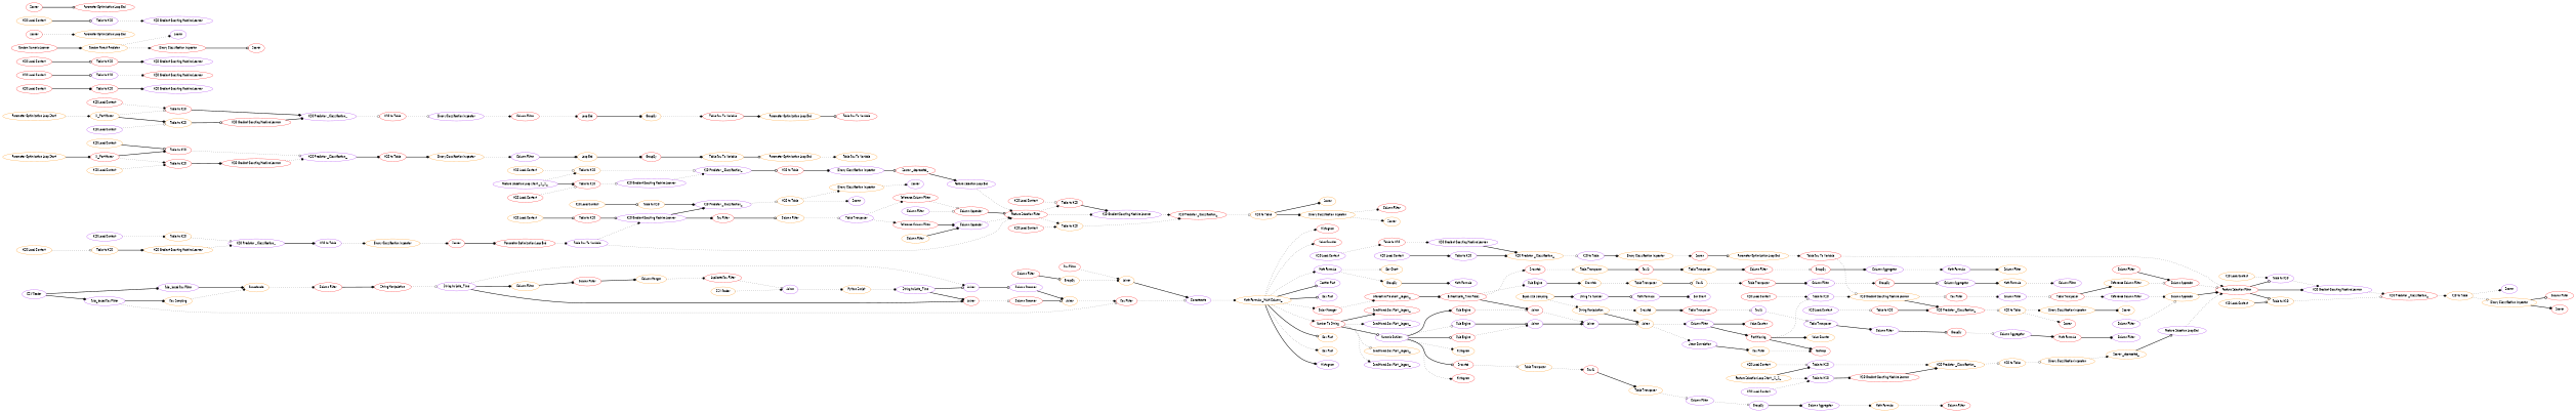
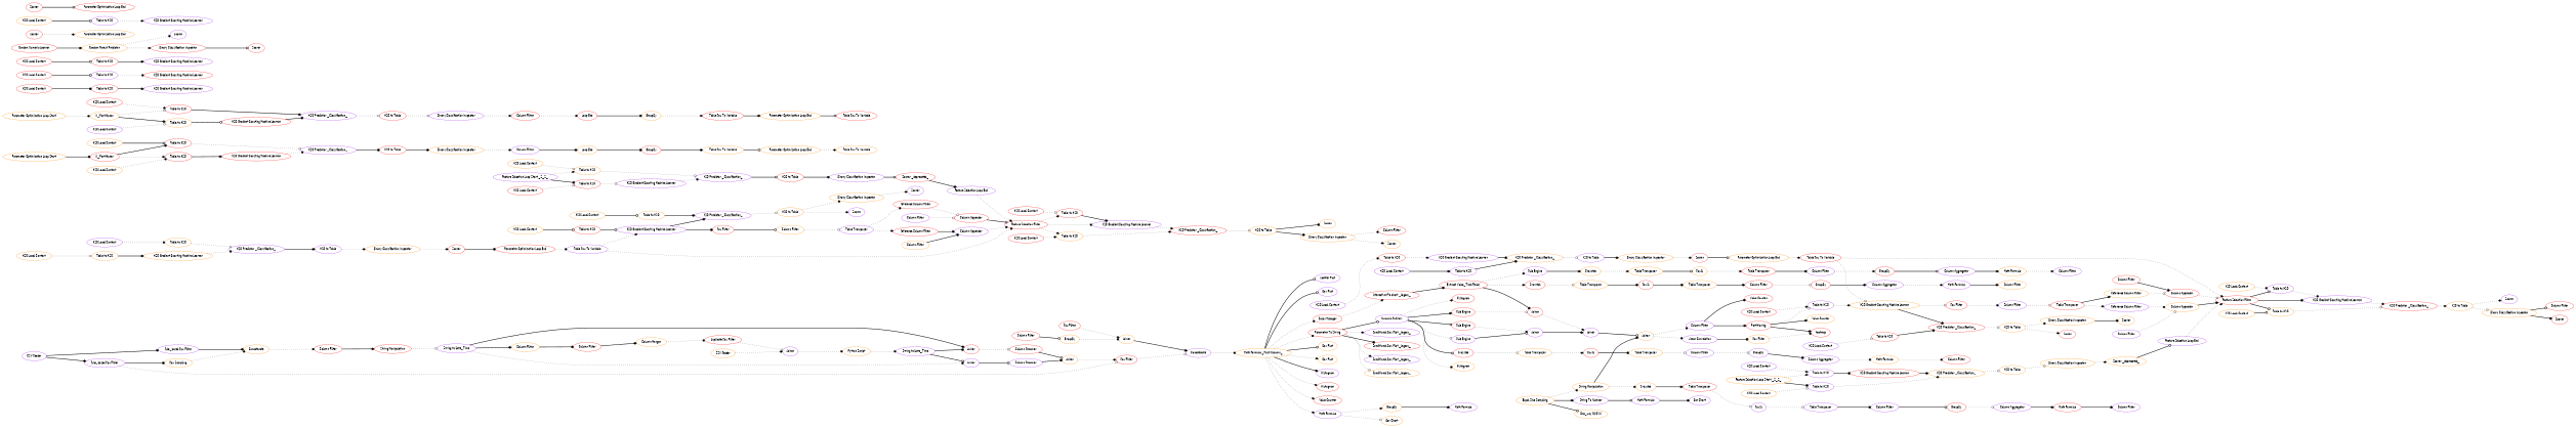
  digraph {
    fontname="Patrick Hand"
    rankdir=LR
    node [color=red fontname="Patrick Hand"]
    edge [arrowhead=diamond fontname="Patrick Hand" style=dotted]
    n1 [label=GroupBy]
    n2 [color=purple label="Column Aggregator"]
    n3 [color=purple label="Math Formula"]
    n4 [label=Joiner]
    n5 [label="Column Renamer"]
    n6 [color=darkorange label=Joiner]
    n7 [label="Column Filter"]
    n8 [label="Column Appender"]
    n9 [label="Feature Selection Filter"]
    n10 [color=purple label=Scorer]
    n11 [color=purple label="Column Filter"]
    n12 [label=GroupBy]
    n13 [color=purple label="Column Aggregator"]
    n14 [color=darkorange label="H2O Local Context"]
    n15 [color=purple label="Table to H2O"]
    n16 [color=purple label="H2O Gradient Boosting Machine Learner"]
    n17 [color=darkorange label=Concatenate]
    n18 [label="Column Filter"]
    n19 [label="String Manipulation"]
    n20 [label="H2O Local Context"]
    n21 [color=darkorange label="Table to H2O"]
    n22 [label="H2O Predictor _Classification_"]
    n23 [color=purple label="H2O Gradient Boosting Machine Learner"]
    n24 [color=darkorange label="H2O to Table"]
    n25 [label="H2O Gradient Boosting Machine Learner"]
    n26 [color=purple label="H2O Predictor _Classification_"]
    n27 [label="H2O to Table"]
    n28 [label="Column Filter"]
    n29 [label="H2O Predictor _Classification_"]
    n30 [color=darkorange label="H2O to Table"]
    n31 [color=purple label=Scorer]
    n32 [color=darkorange label="Binary Classification Inspector"]
    n33 [label="Column Filter"]
    n34 [label=Scorer]
    n35 [color=purple label="H2O Predictor _Classification_"]
    n36 [label="H2O to Table"]
    n37 [color=purple label="Binary Classification Inspector"]
    n38 [color=darkorange label="Table Transposer"]
    n39 [color=purple label="Column Filter"]
    n40 [color=purple label=GroupBy]
    n41 [label="Scorer _deprecated_"]
    n42 [color=purple label="Feature Selection Loop End"]
    n43 [label="Feature Selection Filter"]
    n44 [color=darkorange label="Table to H2O"]
    n45 [label="H2O Gradient Boosting Machine Learner"]
    n46 [label=Crosstab]
    n47 [color=darkorange label="Table Transposer"]
    n48 [label=RowID]
    n49 [color=purple label="String to Date_Time"]
    n50 [color=purple label="H2O Local Context"]
    n51 [label="Table to H2O"]
    n52 [color=purple label="H2O Gradient Boosting Machine Learner"]
    n53 [color=darkorange label="H2O to Table"]
    n54 [color=darkorange label="Binary Classification Inspector"]
    n55 [label=Scorer]
    n56 [color=darkorange label=Scorer]
    n57 [label=Scorer]
    n58 [color=darkorange label="Parameter Optimization Loop End"]
    n59 [label="Table Row To Variable"]
    n60 [label="Column Filter"]
    n61 [label="Loop End"]
    n62 [color=darkorange label=GroupBy]
    n63 [label="Table to H2O"]
    n64 [color=purple label="H2O Gradient Boosting Machine Learner"]
    n65 [color=darkorange label="Box Plot"]
    n66 [label="Column Filter"]
    n67 [label="Table to H2O"]
    n68 [label="Table to H2O"]
    n69 [label="H2O Gradient Boosting Machine Learner"]
    n70 [label="Table Row To Variable"]
-   n71 [label="Number To String"]
+   n71 [label="Parameter To String"]
    n72 [color=purple label="Conditional Box Plot _legacy_"]
    n73 [color=purple label="Numeric Outliers"]
    n74 [label="Conditional Box Plot _legacy_"]
    n75 [color=purple label="Conditional Box Plot _legacy_"]
    n76 [color=darkorange label="Conditional Box Plot _legacy_"]
    n77 [label=Histogram]
    n78 [color=purple label="Rule Engine"]
    n79 [color=darkorange label=Histogram]
    n80 [label="Rule Engine"]
    n81 [label="Rule Engine"]
    n82 [color=purple label="Rule Engine"]
    n83 [color=darkorange label=Crosstab]
    n84 [color=darkorange label="Table Transposer"]
    n85 [color=purple label="H2O Gradient Boosting Machine Learner"]
    n86 [color=purple label="H2O Predictor _Classification_"]
    n87 [label="H2O to Table"]
    n88 [color=purple label=Joiner]
    n89 [color=darkorange label="Python Script"]
    n90 [color=purple label="String to Date_Time"]
    n91 [label="H2O Local Context"]
    n92 [label="Table to H2O"]
    n93 [color=purple label="H2O Gradient Boosting Machine Learner"]
    n94 [color=darkorange label="Parameter Optimization Loop End"]
    n95 [color=darkorange label="Column Filter"]
    n96 [color=purple label="Column Appender"]
    n97 [label="Column Filter"]
    n98 [color=purple label=Scorer]
    n99 [color=darkorange label="H2O Gradient Boosting Machine Learner"]
    n100 [color=darkorange label=RowID]
    n101 [label="Table Row To Variable"]
    n102 [color=purple label="Column Filter"]
    n103 [color=purple label="String To Number"]
    n104 [color=purple label="Math Formula"]
    n105 [color=purple label="Bar Chart"]
    n106 [color=darkorange label="Table Transposer"]
    n107 [label=RowID]
    n108 [color=darkorange label="Table Transposer"]
    n109 [color=purple label=Joiner]
    n110 [color=darkorange label="H2O Local Context"]
    n111 [label="Table to H2O"]
    n112 [color=purple label="Binary Classification Inspector"]
    n113 [label="Table to H2O"]
    n114 [color=darkorange label="H2O Local Context"]
    n115 [color=darkorange label="Table to H2O"]
    n116 [color=darkorange label="Table Row To Variable"]
    n117 [color=darkorange label="Parameter Optimization Loop End"]
    n118 [color=darkorange label="Table Row To Variable"]
    n119 [label="H2O Local Context"]
    n120 [color=darkorange label="Column Filter"]
    n121 [label="Table to H2O"]
    n122 [label="H2O Predictor _Classification_"]
    n123 [color=purple label="Rule_based Row Filter"]
    n124 [color=darkorange label="Column Filter"]
    n125 [label="Column Filter"]
    n126 [color=purple label="Column Renamer"]
    n127 [label="Value Counter"]
    n128 [label="Row Filter"]
    n129 [color=darkorange label=Joiner]
    n130 [color=purple label=Concatenate]
    n131 [label=Scorer]
    n132 [color=darkorange label="Parameter Optimization Loop End"]
    n133 [color=darkorange label="Row Filter"]
    n134 [label=Heatmap]
    n135 [label="Table Transposer"]
    n136 [color=purple label="Column Filter"]
    n137 [color=purple label=Joiner]
    n138 [color=purple label=Joiner]
    n139 [color=darkorange label="Scorer _deprecated_"]
    n140 [color=purple label="Feature Selection Loop End"]
    n141 [color=purple label="Table to H2O"]
    n142 [color=darkorange label="H2O Predictor _Classification_"]
    n143 [color=purple label="H2O to Table"]
    n144 [color=darkorange label="Table to H2O"]
    n145 [color=darkorange label="H2O Local Context"]
    n146 [color=darkorange label="Table to H2O"]
    n147 [color=purple label="H2O Predictor _Classification_"]
    n148 [label="Random Numeric Learner"]
    n149 [color=darkorange label="Random Forest Predictor"]
    n150 [label="Binary Classification Inspector"]
    n151 [color=darkorange label=GroupBy]
    n152 [color=purple label="Math Formula"]
    n153 [color=darkorange label="Box Plot"]
    n154 [color=darkorange label="H2O Predictor _Classification_"]
    n155 [color=darkorange label="H2O to Table"]
    n156 [color=darkorange label="Binary Classification Inspector"]
    n157 [color=darkorange label=Joiner]
    n158 [label="H2O Gradient Boosting Machine Learner"]
    n159 [label="Row Filter"]
    n160 [color=darkorange label="Math Formula _Multi Column_"]
    n161 [color=darkorange label="H2O to Table"]
    n162 [color=darkorange label="Binary Classification Inspector"]
    n163 [color=purple label=Scorer]
    n164 [label="Color Manager"]
    n165 [label="Interactive Pie chart _legacy_"]
-   n166 [label="Extract Date_Time Fields"]
+   n166 [label="Extract Value_Time Fields"]
    n167 [color=darkorange label="Parameter Optimization Loop Start"]
    n168 [color=darkorange label=X_Partitioner]
    n169 [label="Table to H2O"]
    n170 [color=purple label=Histogram]
    n171 [label=Histogram]
    n172 [label="Value Counter"]
    n173 [color=purple label="Math Formula"]
    n174 [color=purple label="Scatter Plot"]
    n175 [color=purple label="Box Plot"]
    n176 [color=darkorange label="Bar Chart"]
    n177 [color=purple label="H2O Local Context"]
    n178 [color=purple label="Table to H2O"]
    n179 [color=darkorange label="Equal Size Sampling"]
    n180 [color=darkorange label="String Manipulation"]
+   n181 [color=darkorange label="One_way ANOVA"]
    n182 [label=Joiner]
    n183 [color=purple label="Column Filter"]
    n184 [label=Partitioning]
    n185 [color=darkorange label="Value Counter"]
    n186 [color=purple label="Table to H2O"]
    n187 [color=purple label="Column Filter"]
    n188 [color=darkorange label="Column Appender"]
    n189 [color=purple label="H2O Gradient Boosting Machine Learner"]
    n190 [color=darkorange label="H2O Local Context"]
    n191 [label="Table to H2O"]
    n192 [color=purple label="H2O Gradient Boosting Machine Learner"]
    n193 [color=darkorange label="Table to H2O"]
    n194 [color=purple label="H2O Predictor _Classification_"]
    n195 [color=purple label="H2O to Table"]
    n196 [color=darkorange label="H2O Local Context"]
    n197 [color=purple label="Table to H2O"]
    n198 [color=darkorange label="H2O Local Context"]
    n199 [label="Table Transposer"]
    n200 [color=purple label=RowID]
    n201 [color=purple label="Table Transposer"]
    n202 [color=purple label="Linear Correlation"]
    n203 [label="H2O Local Context"]
    n204 [color=darkorange label=Scorer]
    n205 [color=darkorange label="Binary Classification Inspector"]
    n206 [color=darkorange label=Scorer]
    n207 [color=purple label="Reference Column Filter"]
    n208 [color=darkorange label="Binary Classification Inspector"]
    n209 [label=Scorer]
    n210 [label=GroupBy]
    n211 [color=darkorange label="Column Filter"]
    n212 [color=purple label="Table Transposer"]
    n213 [label="Reference Column Filter"]
    n214 [label="Reference Column Filter"]
    n215 [color=darkorange label="H2O Gradient Boosting Machine Learner"]
    n216 [color=darkorange label="Column Merger"]
    n217 [label="Math Formula"]
    n218 [color=darkorange label="Binary Classification Inspector"]
    n219 [label="Row Filter"]
    n220 [color=purple label="Table to H2O"]
    n221 [label=Scorer]
    n222 [color=purple label="Column Aggregator"]
    n223 [color=darkorange label="Math Formula"]
    n224 [color=purple label="Column Filter"]
    n225 [label="Parameter Optimization Loop End"]
    n226 [label="Table Transposer"]
    n227 [color=darkorange label="Reference Column Filter"]
    n228 [color=darkorange label="Math Formula"]
    n229 [label=Crosstab]
    n230 [color=darkorange label=Crosstab]
    n231 [label="H2O Local Context"]
    n232 [color=purple label="Rule_based Row Filter"]
    n233 [color=darkorange label="Row Sampling"]
    n234 [color=darkorange label="H2O Local Context"]
    n235 [color=purple label="H2O Local Context"]
    n236 [label="Column Appender"]
    n237 [color=purple label="Table Row To Variable"]
    n238 [color=purple label="Column Filter"]
    n239 [color=darkorange label="Binary Classification Inspector"]
    n240 [label="H2O Local Context"]
    n241 [label="Row Filter"]
    n242 [color=purple label="Column Aggregator"]
    n243 [label="Duplicate Row Filter"]
    n244 [color=purple label="Column Filter"]
    n245 [color=darkorange label="Table to H2O"]
    n246 [color=darkorange label="Loop End"]
    n247 [color=purple label="Column Filter"]
    n248 [label=GroupBy]
    n249 [color=purple label="H2O Local Context"]
    n250 [label=X_Partitioner]
    n251 [label=Scorer]
    n252 [label="Parameter Optimization Loop End"]
    n253 [label="Column Filter"]
    n254 [color=darkorange label=GroupBy]
    n255 [color=purple label="CSV Reader"]
    n256 [label="H2O Local Context"]
    n257 [color=purple label="Table to H2O"]
    n258 [color=purple label="H2O Local Context"]
    n259 [color=purple label="H2O Local Context"]
    n260 [color=darkorange label="H2O Local Context"]
    n261 [color=darkorange label="CSV Reader"]
    n262 [color=darkorange label="Feature Selection Loop Start _2_2_"]
    n263 [color=purple label="Feature Selection Loop Start _2_2_"]
    n264 [label="H2O Local Context"]
    n265 [color=darkorange label="Parameter Optimization Loop Start"]
    n266 [color=darkorange label="H2O Local Context"]
    n1 -> n2 [style=bold]
    n2 -> n3
    n3 -> n120 [style=bold]
    n4 -> n5 [arrowhead=odot]
    n5 -> n6 [arrowhead=odot style=bold]
    n6 -> n159
    n7 -> n8 [arrowhead=dot style=bold]
    n8 -> n9 [arrowhead=odot]
    n9 -> n15 [arrowhead=odot style=bold]
    n9 -> n16 [arrowhead=dot style=bold]
    n9 -> n144 [arrowhead=odot style=bold]
    n11 -> n12 [arrowhead=odot style=bold]
    n12 -> n13 [arrowhead=odot]
    n13 -> n217 [style=bold]
    n14 -> n15 [arrowhead=dot]
    n15 -> n16 [arrowhead=dot]
    n16 -> n29 [arrowhead=dot]
    n17 -> n18 [arrowhead=dot]
    n18 -> n19 [style=bold]
    n19 -> n49 [arrowhead=odot]
    n20 -> n21
    n21 -> n22
    n22 -> n24 [arrowhead=odot]
    n23 -> n22
    n24 -> n204 [arrowhead=dot style=bold]
    n24 -> n205 [arrowhead=dot style=bold]
    n25 -> n26 [arrowhead=dot]
    n26 -> n27 [arrowhead=dot style=bold]
    n27 -> n239 [style=bold]
    n29 -> n30
    n30 -> n31
    n30 -> n32 [arrowhead=odot]
    n32 -> n33 [arrowhead=odot style=bold]
    n32 -> n34 [arrowhead=dot style=bold]
    n35 -> n36 [arrowhead=odot]
    n36 -> n37 [arrowhead=odot]
    n37 -> n60
    n38 -> n39 [arrowhead=odot]
    n39 -> n40 [arrowhead=odot]
    n40 -> n242 [arrowhead=dot style=bold]
    n41 -> n42 [style=bold]
    n42 -> n43
    n43 -> n21
    n43 -> n23 [arrowhead=dot]
    n43 -> n68
    n44 -> n45 [arrowhead=odot style=bold]
    n45 -> n35 [arrowhead=dot style=bold]
    n46 -> n47 [arrowhead=odot]
    n47 -> n48
    n48 -> n38 [arrowhead=dot style=bold]
    n49 -> n4 [style=bold]
    n49 -> n109 [arrowhead=dot]
    n49 -> n124 [style=bold]
    n50 -> n51 [arrowhead=dot]
    n51 -> n52
    n52 -> n142 [arrowhead=dot style=bold]
    n53 -> n54 [arrowhead=dot]
    n53 -> n55
    n54 -> n56 [arrowhead=dot style=bold]
    n57 -> n58 [arrowhead=odot style=bold]
    n58 -> n59
    n59 -> n9
    n59 -> n99 [arrowhead=odot]
    n60 -> n61 [arrowhead=dot]
    n61 -> n62 [arrowhead=dot style=bold]
    n62 -> n101
    n63 -> n64 [style=bold]
    n66 -> n1 [arrowhead=odot]
    n67 -> n25 [style=bold]
    n68 -> n23 [style=bold]
    n71 -> n72
    n71 -> n73 [arrowhead=odot style=bold]
    n71 -> n74 [arrowhead=dot style=bold]
    n71 -> n75
    n71 -> n76 [arrowhead=odot]
    n73 -> n46 [arrowhead=odot style=bold]
    n73 -> n77
    n73 -> n78 [arrowhead=odot]
    n73 -> n79 [arrowhead=dot]
    n73 -> n80 [style=bold]
    n73 -> n81 [arrowhead=odot style=bold]
    n78 -> n137 [arrowhead=odot style=bold]
    n80 -> n182 [arrowhead=odot]
    n81 -> n137 [arrowhead=dot]
    n82 -> n83 [style=bold]
    n83 -> n84
    n84 -> n100 [arrowhead=odot style=bold]
    n85 -> n86 [arrowhead=dot]
    n86 -> n87 [arrowhead=odot style=bold]
    n87 -> n112 [arrowhead=dot style=bold]
    n88 -> n89 [arrowhead=dot]
    n89 -> n90 [arrowhead=dot]
    n90 -> n4 [arrowhead=dot style=bold]
    n90 -> n109 [arrowhead=odot style=bold]
    n91 -> n92 [arrowhead=odot style=bold]
    n92 -> n93 [style=bold]
    n94 -> n70 [arrowhead=odot style=bold]
    n95 -> n96 [arrowhead=dot style=bold]
    n96 -> n43 [arrowhead=dot]
    n99 -> n122 [arrowhead=dot style=bold]
    n99 -> n219 [arrowhead=odot]
    n100 -> n135
    n101 -> n94 [style=bold]
    n103 -> n104 [arrowhead=odot style=bold]
    n104 -> n105 [arrowhead=dot style=bold]
    n106 -> n107 [style=bold]
    n107 -> n108 [arrowhead=dot style=bold]
    n108 -> n66 [style=bold]
    n109 -> n126 [arrowhead=odot style=bold]
    n110 -> n111 [arrowhead=odot style=bold]
    n111 -> n26 [arrowhead=odot]
    n112 -> n41 [arrowhead=odot style=bold]
    n113 -> n85 [arrowhead=odot]
    n114 -> n115 [arrowhead=odot]
    n115 -> n86 [arrowhead=odot]
    n116 -> n117 [arrowhead=odot style=bold]
    n117 -> n118
    n119 -> n113 [arrowhead=odot]
    n121 -> n122 [arrowhead=dot style=bold]
    n122 -> n53 [arrowhead=odot]
    n123 -> n17 [style=bold]
    n124 -> n125 [arrowhead=dot style=bold]
    n125 -> n216 [style=bold]
    n126 -> n6 [arrowhead=dot style=bold]
    n128 -> n129
    n129 -> n130 [style=bold]
    n130 -> n160 [arrowhead=dot]
    n131 -> n132
    n133 -> n134 [arrowhead=dot]
    n135 -> n136 [arrowhead=dot style=bold]
    n136 -> n248
    n137 -> n138 [style=bold]
    n138 -> n157 [arrowhead=odot style=bold]
    n139 -> n140 [arrowhead=odot style=bold]
    n140 -> n9
    n141 -> n142 [arrowhead=dot style=bold]
    n142 -> n143 [arrowhead=odot]
    n143 -> n218 [style=bold]
    n144 -> n29 [arrowhead=odot]
    n145 -> n146 [arrowhead=odot style=bold]
    n146 -> n147 [style=bold]
    n147 -> n161 [arrowhead=odot]
    n148 -> n149 [style=bold]
    n149 -> n98 [arrowhead=dot]
    n149 -> n150
    n150 -> n221 [arrowhead=odot style=bold]
    n151 -> n152 [style=bold]
    n154 -> n155 [arrowhead=odot]
    n155 -> n156 [arrowhead=odot]
    n156 -> n139
    n157 -> n183 [arrowhead=dot]
    n157 -> n202 [arrowhead=dot]
    n158 -> n154 [style=bold]
    n159 -> n130 [arrowhead=odot]
    n160 -> n65 [arrowhead=odot style=bold]
    n160 -> n71 [arrowhead=dot]
    n160 -> n153
    n160 -> n164 [arrowhead=dot]
    n160 -> n170 [style=bold]
    n160 -> n171
    n160 -> n172
    n160 -> n173
    n160 -> n174 [arrowhead=odot style=bold]
    n160 -> n175 [arrowhead=odot style=bold]
    n161 -> n162 [arrowhead=dot]
    n161 -> n163
    n162 -> n10
    n164 -> n165
    n165 -> n166 [arrowhead=dot style=bold]
    n166 -> n82 [arrowhead=dot]
    n166 -> n182 [arrowhead=dot style=bold]
    n166 -> n229
    n167 -> n168
    n168 -> n44 [style=bold]
    n168 -> n169 [arrowhead=odot]
    n169 -> n35 [style=bold]
    n173 -> n151
    n173 -> n176 [arrowhead=odot]
    n177 -> n178
    n178 -> n158 [arrowhead=dot style=bold]
    n179 -> n103 [style=bold]
    n179 -> n180 [arrowhead=dot]
+   n179 -> n181 [arrowhead=odot style=bold]
    n180 -> n157 [style=bold]
    n180 -> n230 [arrowhead=dot]
    n182 -> n138
    n183 -> n127 [arrowhead=dot style=bold]
    n183 -> n184 [style=bold]
    n184 -> n134 [style=bold]
    n184 -> n185 [style=bold]
    n184 -> n186 [arrowhead=odot]
    n186 -> n99
    n187 -> n188 [arrowhead=odot]
    n188 -> n9 [style=bold]
    n190 -> n191 [arrowhead=odot style=bold]
    n191 -> n192 [arrowhead=odot style=bold]
    n192 -> n147 [style=bold]
    n192 -> n241 [arrowhead=dot style=bold]
    n193 -> n194 [arrowhead=odot]
    n194 -> n195 [style=bold]
    n195 -> n208
    n196 -> n197 [arrowhead=odot]
    n197 -> n154
    n198 -> n144 [arrowhead=odot style=bold]
    n199 -> n200 [arrowhead=odot]
    n200 -> n201 [arrowhead=odot]
    n201 -> n11 [arrowhead=dot style=bold]
    n202 -> n133 [arrowhead=dot style=bold]
    n203 -> n186
    n205 -> n97 [arrowhead=dot]
    n205 -> n206
    n207 -> n188 [arrowhead=dot]
    n208 -> n209
    n209 -> n225 [arrowhead=dot style=bold]
    n210 -> n116 [style=bold]
    n211 -> n212 [arrowhead=odot]
    n212 -> n213
    n212 -> n214 [arrowhead=dot]
    n213 -> n96 [arrowhead=dot style=bold]
    n214 -> n236 [arrowhead=odot]
    n215 -> n194 [arrowhead=dot]
    n216 -> n243 [arrowhead=dot]
    n217 -> n102 [arrowhead=dot style=bold]
    n218 -> n57
    n219 -> n247 [arrowhead=dot]
    n220 -> n69 [arrowhead=dot]
    n222 -> n223 [style=bold]
    n223 -> n224
    n225 -> n237 [arrowhead=dot]
    n226 -> n207
    n226 -> n227 [style=bold]
    n227 -> n8 [arrowhead=odot]
    n228 -> n28 [arrowhead=dot]
    n229 -> n106 [arrowhead=odot]
    n230 -> n199 [style=bold]
    n231 -> n220 [arrowhead=odot style=bold]
    n232 -> n159 [arrowhead=odot]
    n232 -> n233 [arrowhead=dot style=bold]
    n233 -> n17 [arrowhead=dot]
    n234 -> n67 [arrowhead=dot]
    n235 -> n44 [arrowhead=odot]
    n236 -> n43 [arrowhead=odot style=bold]
    n237 -> n43 [arrowhead=dot]
    n237 -> n192
    n238 -> n236 [arrowhead=odot]
    n239 -> n244
    n240 -> n68 [arrowhead=odot]
    n241 -> n211 [arrowhead=odot style=bold]
    n242 -> n228 [arrowhead=dot]
    n243 -> n88 [arrowhead=odot]
    n244 -> n246 [style=bold]
    n245 -> n215 [style=bold]
    n246 -> n210 [arrowhead=dot style=bold]
    n247 -> n226 [arrowhead=odot]
    n248 -> n222 [arrowhead=odot style=bold]
    n249 -> n121 [arrowhead=odot]
    n250 -> n67
    n250 -> n111 [arrowhead=dot style=bold]
    n251 -> n252 [arrowhead=odot style=bold]
    n253 -> n254 [arrowhead=odot style=bold]
    n254 -> n129 [arrowhead=dot]
    n255 -> n123 [arrowhead=dot style=bold]
    n255 -> n232 [style=bold]
    n256 -> n169 [arrowhead=dot]
    n257 -> n189
    n258 -> n193 [arrowhead=dot]
    n259 -> n141 [style=bold]
    n260 -> n257 [arrowhead=odot style=bold]
    n261 -> n88
    n262 -> n178
    n262 -> n197 [arrowhead=dot style=bold]
    n263 -> n113 [arrowhead=dot style=bold]
    n263 -> n115
    n264 -> n63 [arrowhead=dot style=bold]
    n265 -> n250 [arrowhead=dot style=bold]
    n266 -> n245 [arrowhead=odot]
  }
